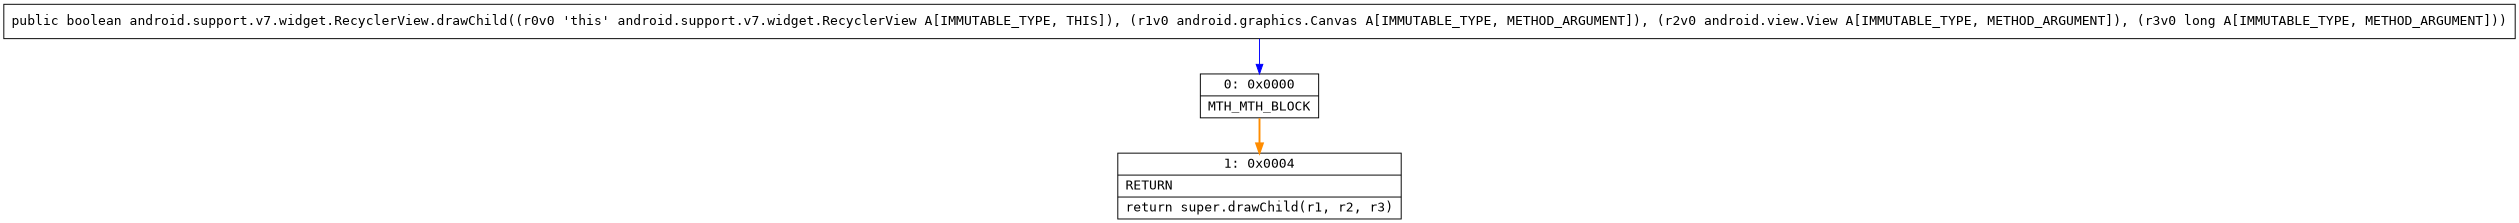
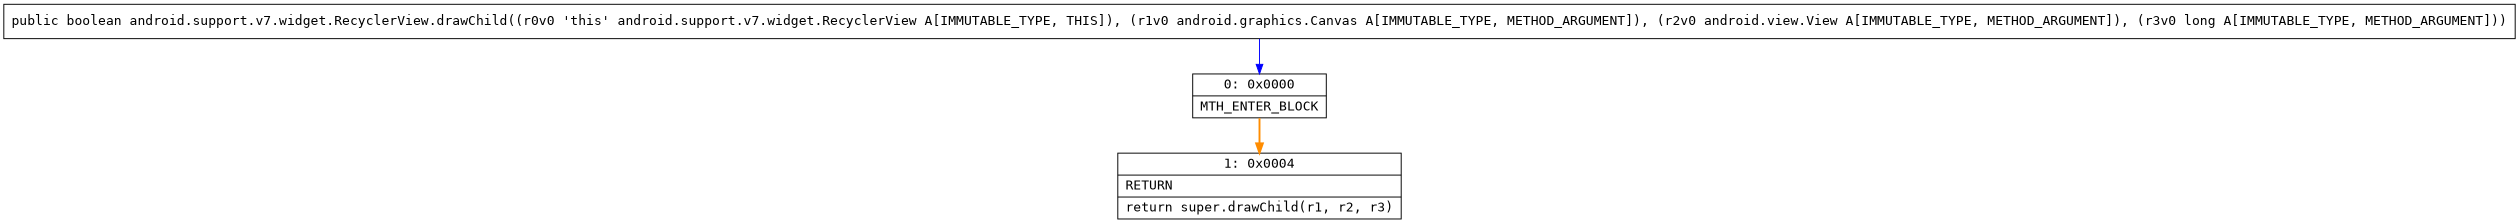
  digraph {
    fontname="DejaVu Sans Mono"
    node [shape=record fontname="DejaVu Sans Mono"]
    edge [fontname="DejaVu Sans Mono"]
-   n1 [label="{0\:\ 0x0000|MTH_MTH_BLOCK\l}"]
+   n1 [label="{0\:\ 0x0000|MTH_ENTER_BLOCK\l}"]
    n2 [label="{1\:\ 0x0004|RETURN\l|return super.drawChild(r1, r2, r3)\l}"]
    n3 [label="{public boolean android.support.v7.widget.RecyclerView.drawChild((r0v0 'this' android.support.v7.widget.RecyclerView A[IMMUTABLE_TYPE, THIS]), (r1v0 android.graphics.Canvas A[IMMUTABLE_TYPE, METHOD_ARGUMENT]), (r2v0 android.view.View A[IMMUTABLE_TYPE, METHOD_ARGUMENT]), (r3v0 long A[IMMUTABLE_TYPE, METHOD_ARGUMENT])) }"]
    n1 -> n2 [color=darkorange style=bold]
    n3 -> n1 [color=blue style=solid]
  }
